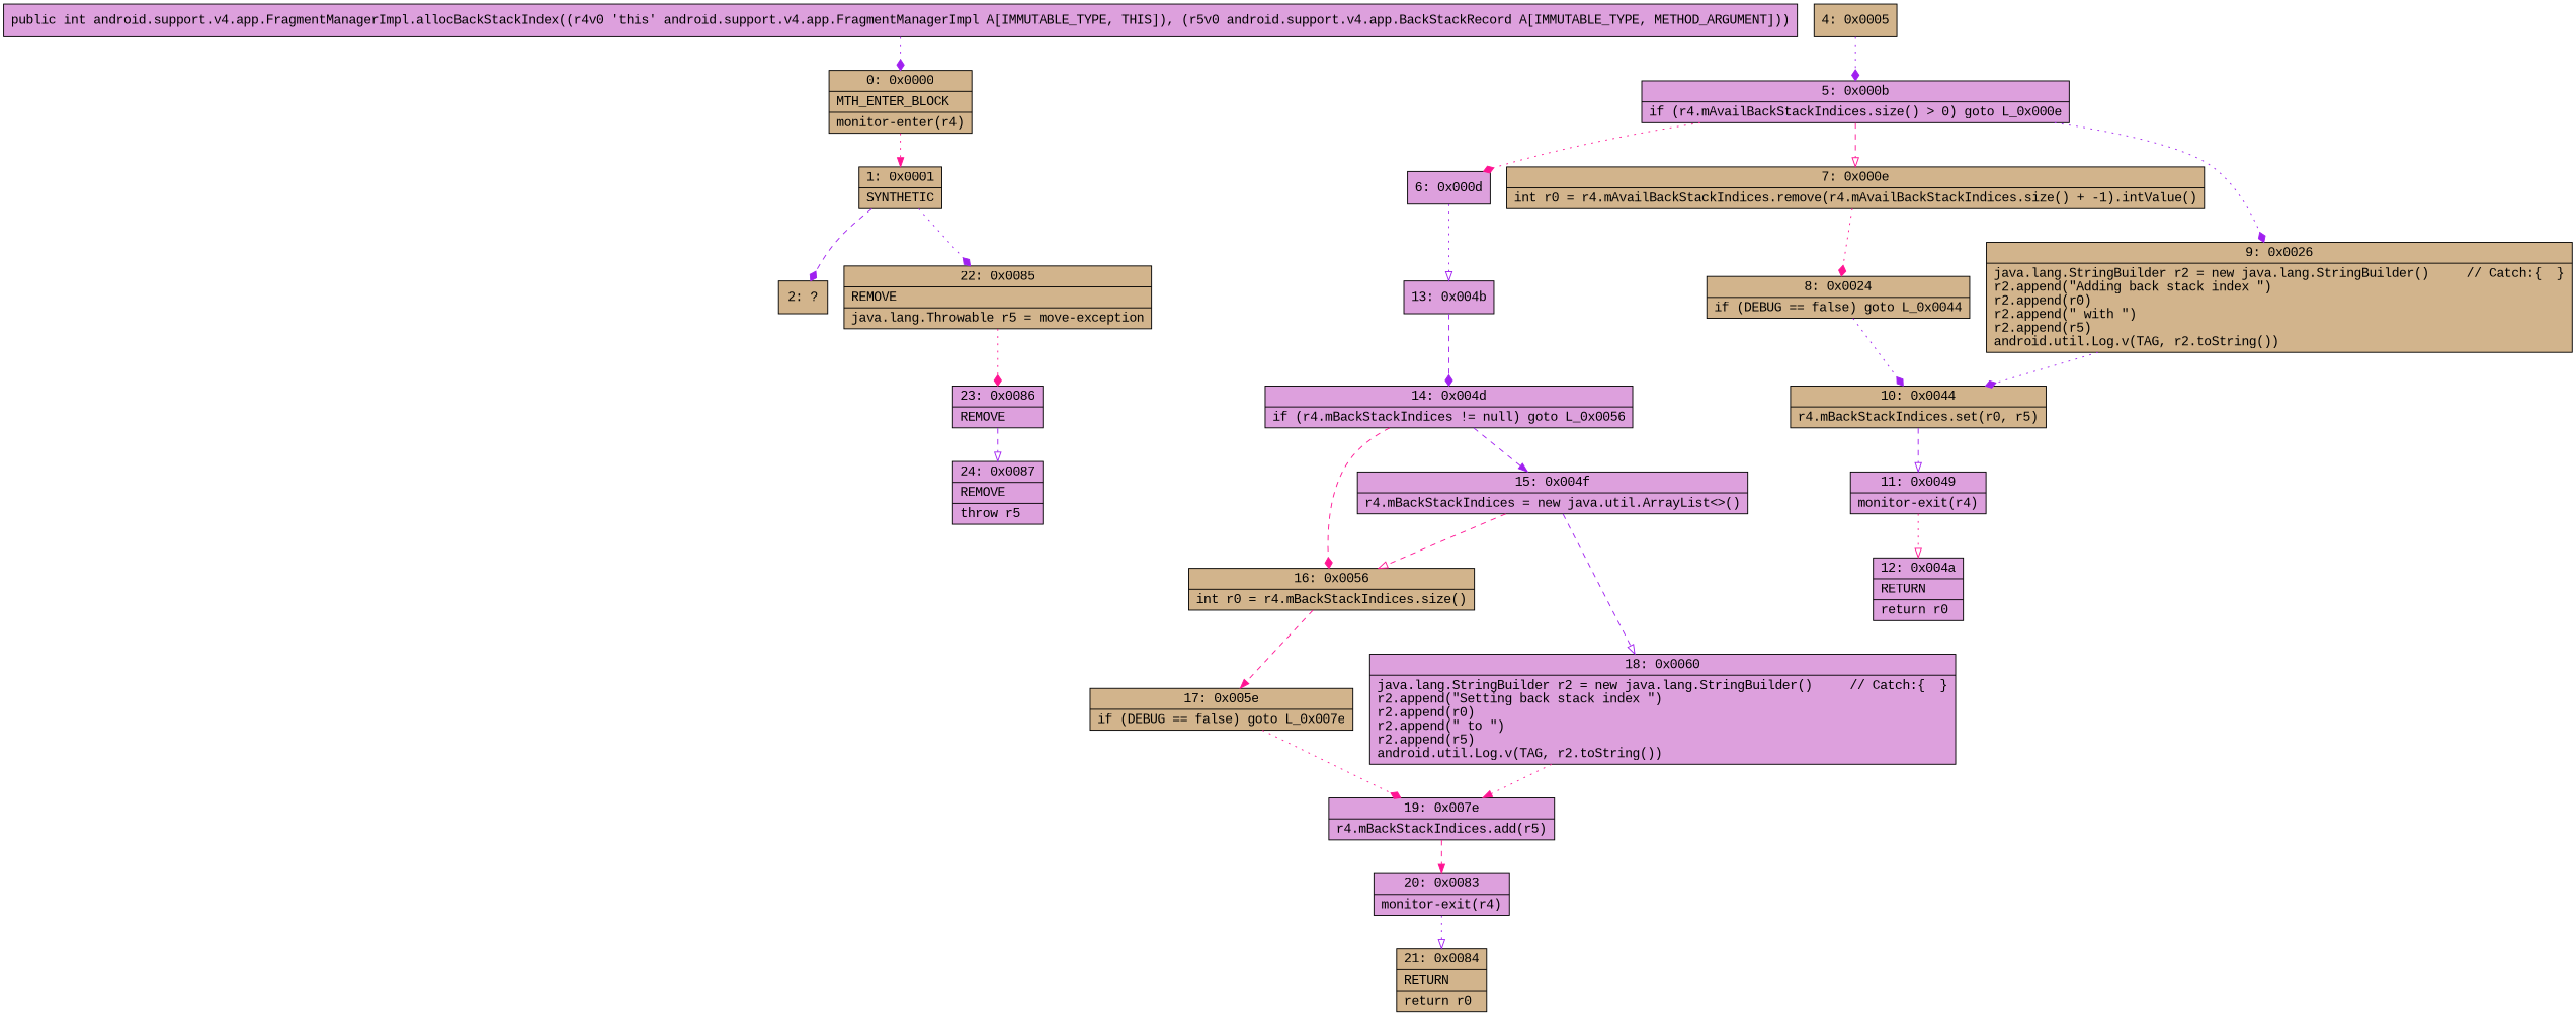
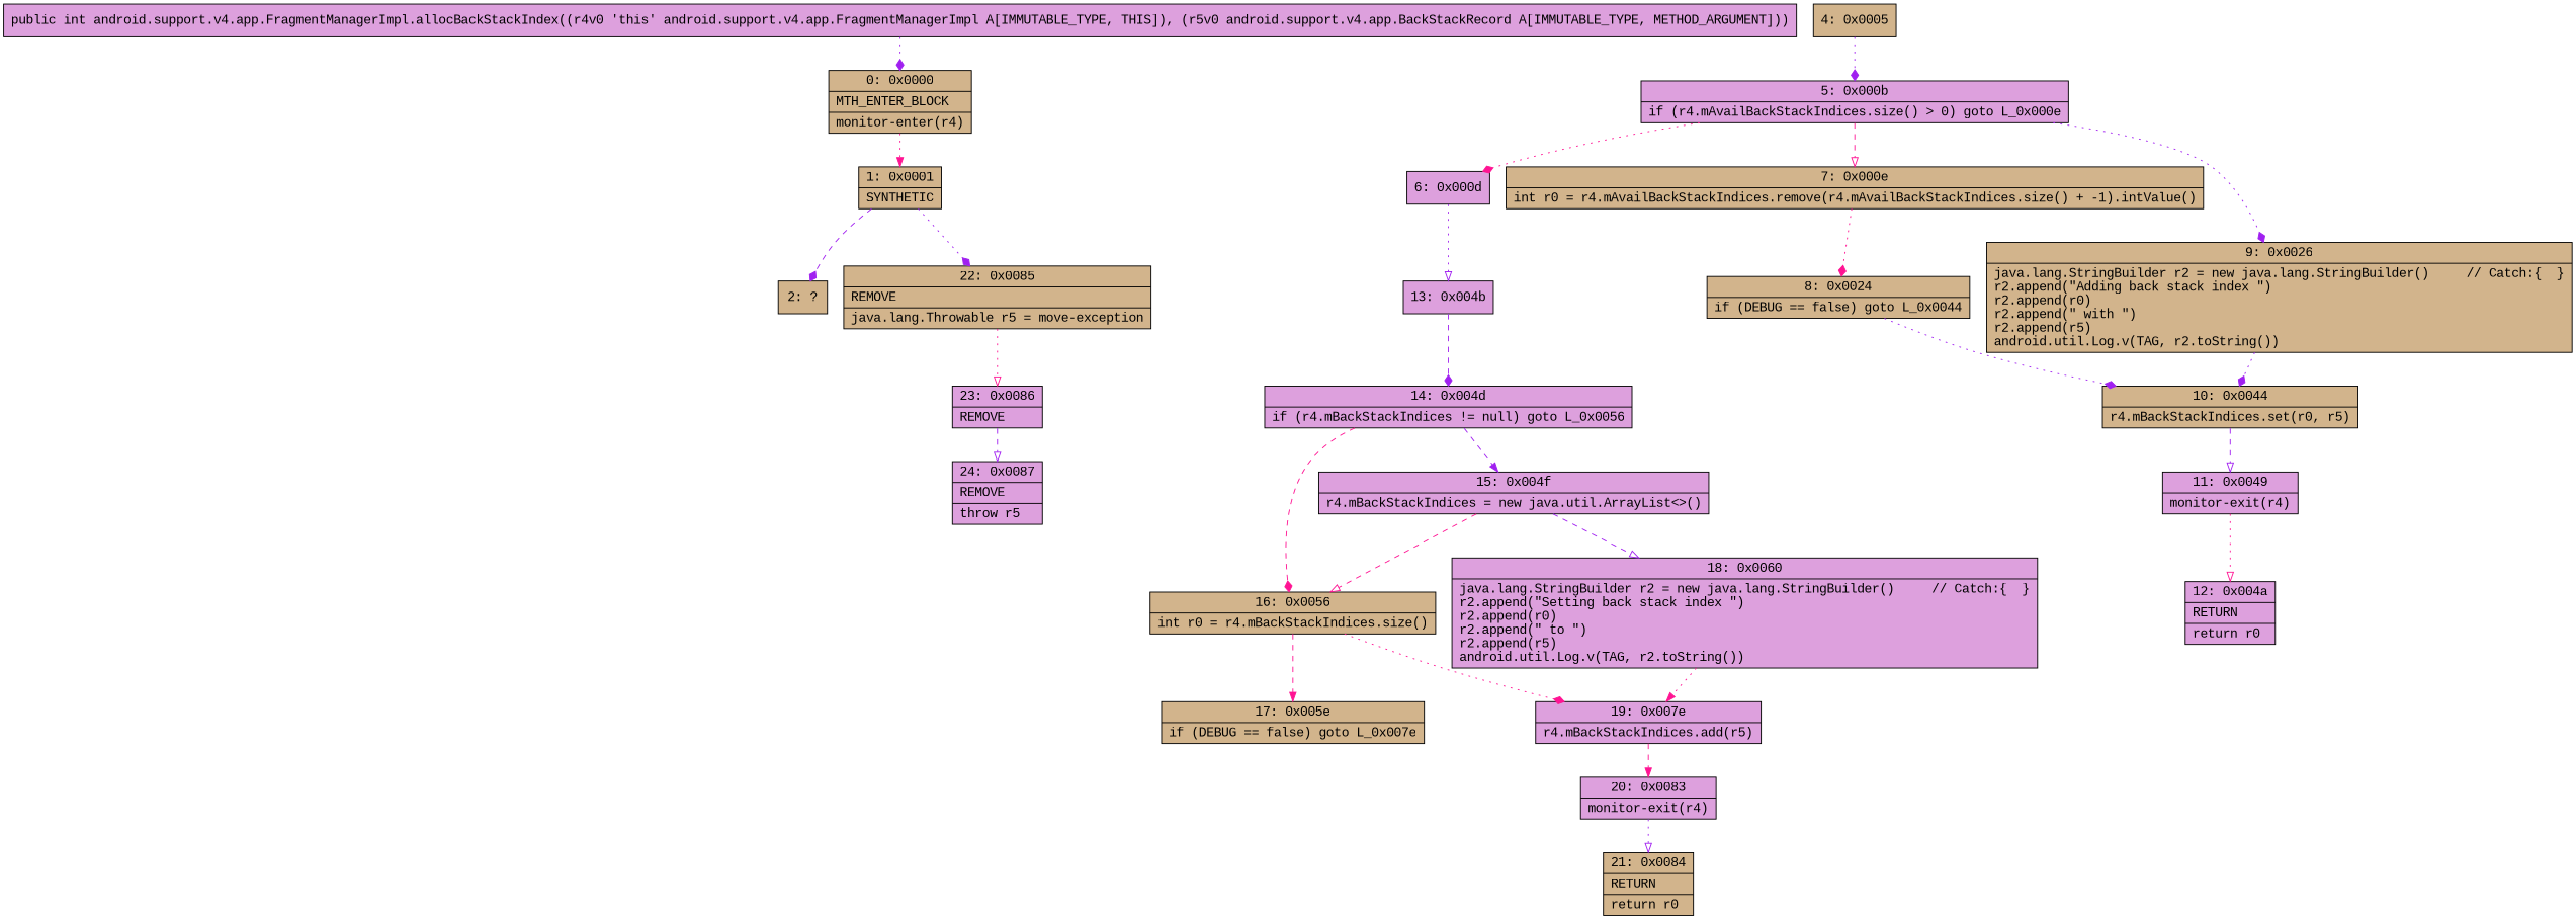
  digraph {
    fontname="Liberation Mono"
    node [fillcolor=plum fontname="Liberation Mono" shape=record style=filled]
    edge [arrowhead=diamond color=purple fontname="Liberation Mono" style=dotted]
    n1 [fillcolor=tan label="{0\:\ 0x0000|MTH_ENTER_BLOCK\l|monitor\-enter(r4)\l}"]
    n2 [fillcolor=tan label="{1\:\ 0x0001|SYNTHETIC\l}"]
    n3 [fillcolor=tan label="{2\:\ ?}"]
    n4 [fillcolor=tan label="{22\:\ 0x0085|REMOVE\l|java.lang.Throwable r5 = move\-exception\l}"]
    n5 [label="{23\:\ 0x0086|REMOVE\l}"]
    n6 [fillcolor=tan label="{4\:\ 0x0005}"]
    n7 [label="{5\:\ 0x000b|if (r4.mAvailBackStackIndices.size() \> 0) goto L_0x000e\l}"]
    n8 [label="{13\:\ 0x004b}"]
    n9 [label="{14\:\ 0x004d|if (r4.mBackStackIndices != null) goto L_0x0056\l}"]
    n10 [label="{6\:\ 0x000d}"]
    n11 [fillcolor=tan label="{7\:\ 0x000e|int r0 = r4.mAvailBackStackIndices.remove(r4.mAvailBackStackIndices.size() + \-1).intValue()\l}"]
    n12 [fillcolor=tan label="{9\:\ 0x0026|java.lang.StringBuilder r2 = new java.lang.StringBuilder()     \/\/ Catch:\{  \}\lr2.append(\"Adding back stack index \")\lr2.append(r0)\lr2.append(\" with \")\lr2.append(r5)\landroid.util.Log.v(TAG, r2.toString())\l}"]
    n13 [fillcolor=tan label="{8\:\ 0x0024|if (DEBUG == false) goto L_0x0044\l}"]
    n14 [fillcolor=tan label="{10\:\ 0x0044|r4.mBackStackIndices.set(r0, r5)\l}"]
    n15 [label="{11\:\ 0x0049|monitor\-exit(r4)\l}"]
    n16 [label="{12\:\ 0x004a|RETURN\l|return r0\l}"]
    n17 [label="{15\:\ 0x004f|r4.mBackStackIndices = new java.util.ArrayList\<\>()\l}"]
    n18 [fillcolor=tan label="{16\:\ 0x0056|int r0 = r4.mBackStackIndices.size()\l}"]
    n19 [label="{18\:\ 0x0060|java.lang.StringBuilder r2 = new java.lang.StringBuilder()     \/\/ Catch:\{  \}\lr2.append(\"Setting back stack index \")\lr2.append(r0)\lr2.append(\" to \")\lr2.append(r5)\landroid.util.Log.v(TAG, r2.toString())\l}"]
    n20 [fillcolor=tan label="{17\:\ 0x005e|if (DEBUG == false) goto L_0x007e\l}"]
    n21 [label="{19\:\ 0x007e|r4.mBackStackIndices.add(r5)\l}"]
    n22 [label="{20\:\ 0x0083|monitor\-exit(r4)\l}"]
    n23 [fillcolor=tan label="{21\:\ 0x0084|RETURN\l|return r0\l}"]
    n24 [label="{24\:\ 0x0087|REMOVE\l|throw r5\l}"]
    n25 [label="{public int android.support.v4.app.FragmentManagerImpl.allocBackStackIndex((r4v0 'this' android.support.v4.app.FragmentManagerImpl A[IMMUTABLE_TYPE, THIS]), (r5v0 android.support.v4.app.BackStackRecord A[IMMUTABLE_TYPE, METHOD_ARGUMENT])) }"]
    n1 -> n2 [arrowhead=normal color=deeppink]
    n2 -> n3 [style=dashed]
    n2 -> n4
-   n4 -> n5 [color=deeppink]
+   n4 -> n5 [arrowhead=onormal color=deeppink]
    n5 -> n24 [arrowhead=onormal style=dashed]
    n6 -> n7
    n7 -> n10 [color=deeppink]
    n7 -> n11 [arrowhead=onormal color=deeppink style=dashed]
    n7 -> n12
    n8 -> n9 [style=dashed]
    n9 -> n17 [arrowhead=normal style=dashed]
    n9 -> n18 [color=deeppink style=dashed]
    n10 -> n8 [arrowhead=onormal]
    n11 -> n13 [color=deeppink]
    n12 -> n14
    n13 -> n14
    n14 -> n15 [arrowhead=onormal style=dashed]
    n15 -> n16 [arrowhead=onormal color=deeppink]
    n17 -> n18 [arrowhead=onormal color=deeppink style=dashed]
    n17 -> n19 [arrowhead=onormal style=dashed]
    n18 -> n20 [arrowhead=normal color=deeppink style=dashed]
    n19 -> n21 [arrowhead=normal color=deeppink]
-   n20 -> n21 [color=deeppink]
+   n18 -> n21 [color=deeppink]
    n21 -> n22 [arrowhead=normal color=deeppink style=dashed]
    n22 -> n23 [arrowhead=onormal]
    n25 -> n1
  }
